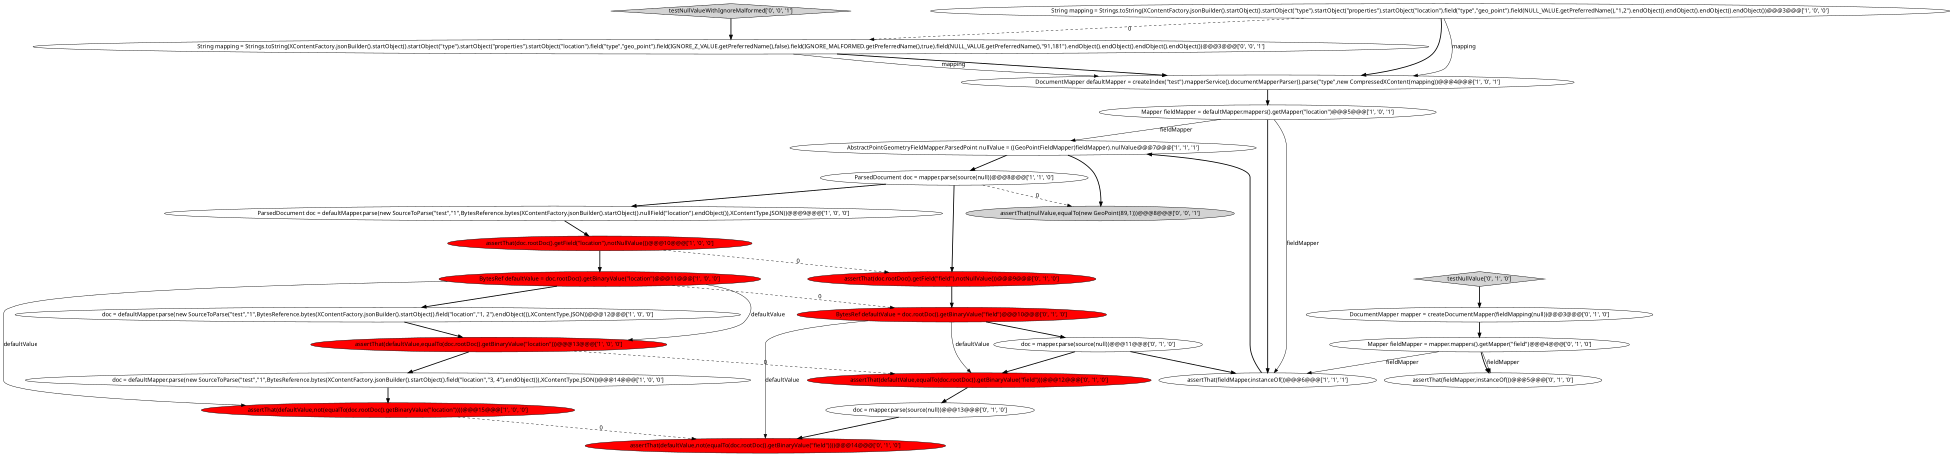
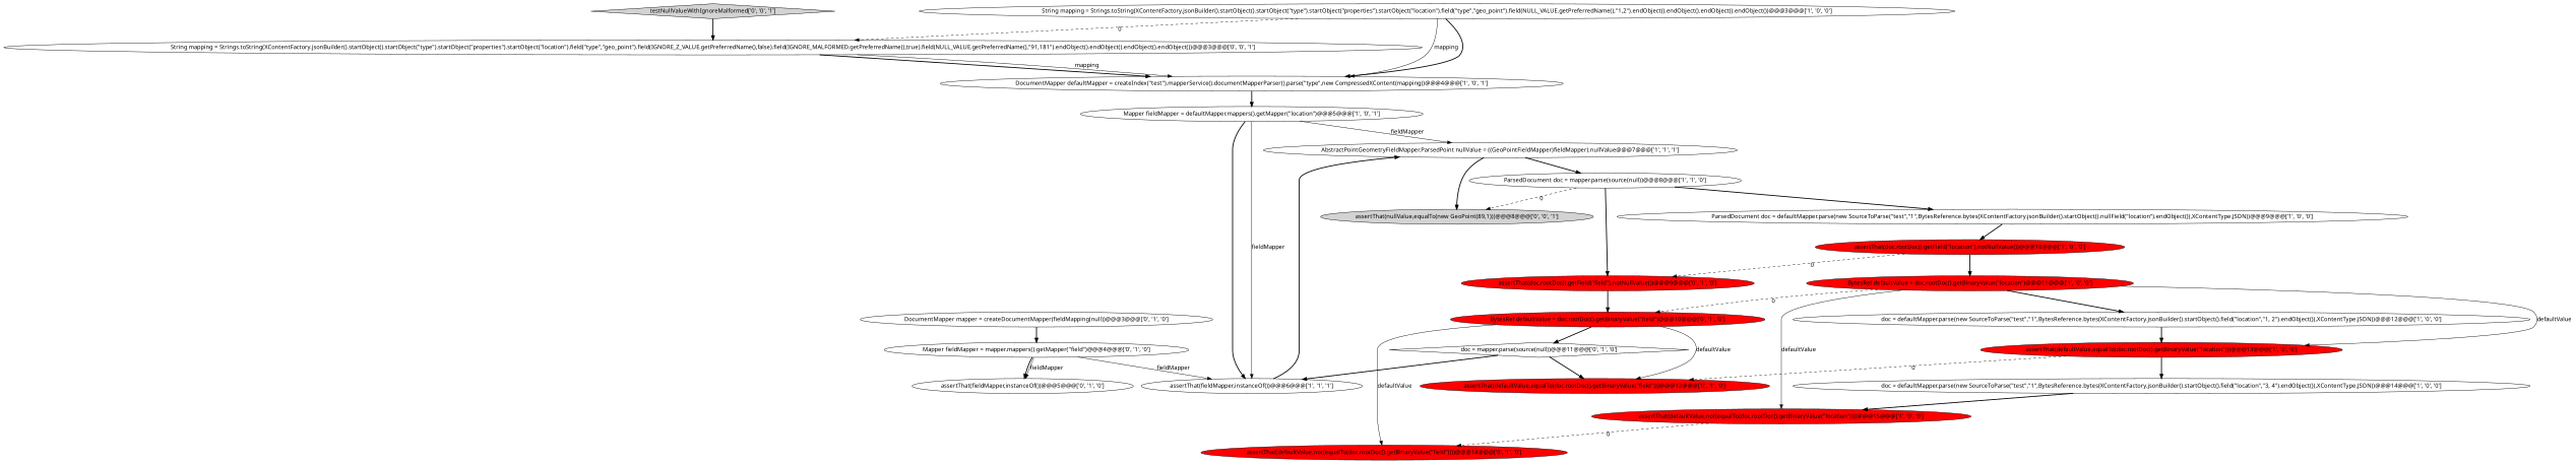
  digraph {
    fontname="Noto Sans"
    node [fillcolor=white fontname="Noto Sans" shape=ellipse style=filled]
    edge [fontname="Noto Sans" style=bold]
    n1 [label="String mapping = Strings.toString(XContentFactory.jsonBuilder().startObject().startObject(\"type\").startObject(\"properties\").startObject(\"location\").field(\"type\",\"geo_point\").field(IGNORE_Z_VALUE.getPreferredName(),false).field(IGNORE_MALFORMED.getPreferredName(),true).field(NULL_VALUE.getPreferredName(),\"91,181\").endObject().endObject().endObject().endObject())@@@3@@@['0', '0', '1']"]
    n2 [label="DocumentMapper defaultMapper = createIndex(\"test\").mapperService().documentMapperParser().parse(\"type\",new CompressedXContent(mapping))@@@4@@@['1', '0', '1']"]
    n3 [label="Mapper fieldMapper = defaultMapper.mappers().getMapper(\"location\")@@@5@@@['1', '0', '1']"]
    n4 [fillcolor=lightgray label="assertThat(nullValue,equalTo(new GeoPoint(89,1)))@@@8@@@['0', '0', '1']"]
    n5 [label="AbstractPointGeometryFieldMapper.ParsedPoint nullValue = ((GeoPointFieldMapper)fieldMapper).nullValue@@@7@@@['1', '1', '1']"]
    n6 [label="assertThat(fieldMapper,instanceOf())@@@6@@@['1', '1', '1']"]
    n7 [label="ParsedDocument doc = mapper.parse(source(null))@@@8@@@['1', '1', '0']"]
    n8 [label="Mapper fieldMapper = mapper.mappers().getMapper(\"field\")@@@4@@@['0', '1', '0']"]
    n9 [label="assertThat(fieldMapper,instanceOf())@@@5@@@['0', '1', '0']"]
    n10 [fillcolor=red label="assertThat(defaultValue,not(equalTo(doc.rootDoc().getBinaryValue(\"field\"))))@@@14@@@['0', '1', '0']"]
    n11 [fillcolor=red label="assertThat(defaultValue,not(equalTo(doc.rootDoc().getBinaryValue(\"location\"))))@@@15@@@['1', '0', '0']"]
    n12 [label="DocumentMapper mapper = createDocumentMapper(fieldMapping(null))@@@3@@@['0', '1', '0']"]
    n13 [fillcolor=red label="assertThat(doc.rootDoc().getField(\"field\"),notNullValue())@@@9@@@['0', '1', '0']"]
    n14 [fillcolor=red label="BytesRef defaultValue = doc.rootDoc().getBinaryValue(\"field\")@@@10@@@['0', '1', '0']"]
-   n15 [label="doc = mapper.parse(source(null))@@@11@@@['0', '1', '0']"]
+   n15 [label="doc = mapper.parse(source(null))@@@11@@@['0', '1', '0']" shape=diamond]
    n16 [fillcolor=red label="assertThat(defaultValue,equalTo(doc.rootDoc().getBinaryValue(\"field\")))@@@12@@@['0', '1', '0']"]
-   n17 [label="doc = mapper.parse(source(null))@@@13@@@['0', '1', '0']"]
    n18 [label="doc = defaultMapper.parse(new SourceToParse(\"test\",\"1\",BytesReference.bytes(XContentFactory.jsonBuilder().startObject().field(\"location\",\"1, 2\").endObject()),XContentType.JSON))@@@12@@@['1', '0', '0']"]
    n19 [fillcolor=red label="assertThat(defaultValue,equalTo(doc.rootDoc().getBinaryValue(\"location\")))@@@13@@@['1', '0', '0']"]
    n20 [label="doc = defaultMapper.parse(new SourceToParse(\"test\",\"1\",BytesReference.bytes(XContentFactory.jsonBuilder().startObject().field(\"location\",\"3, 4\").endObject()),XContentType.JSON))@@@14@@@['1', '0', '0']"]
    n21 [label="ParsedDocument doc = defaultMapper.parse(new SourceToParse(\"test\",\"1\",BytesReference.bytes(XContentFactory.jsonBuilder().startObject().nullField(\"location\").endObject()),XContentType.JSON))@@@9@@@['1', '0', '0']"]
    n22 [fillcolor=red label="assertThat(doc.rootDoc().getField(\"location\"),notNullValue())@@@10@@@['1', '0', '0']"]
    n23 [fillcolor=red label="BytesRef defaultValue = doc.rootDoc().getBinaryValue(\"location\")@@@11@@@['1', '0', '0']"]
    n24 [fillcolor=lightgray label="testNullValueWithIgnoreMalformed['0', '0', '1']" shape=diamond]
    n25 [label="String mapping = Strings.toString(XContentFactory.jsonBuilder().startObject().startObject(\"type\").startObject(\"properties\").startObject(\"location\").field(\"type\",\"geo_point\").field(NULL_VALUE.getPreferredName(),\"1,2\").endObject().endObject().endObject().endObject())@@@3@@@['1', '0', '0']"]
-   n26 [fillcolor=lightgray label="testNullValue['0', '1', '0']" shape=diamond]
    n1 -> n2
    n1 -> n2 [label=mapping style=solid]
    n2 -> n3
    n3 -> n5 [label=fieldMapper style=solid]
    n3 -> n6
    n3 -> n6 [label=fieldMapper style=solid]
    n5 -> n4
    n5 -> n7
    n6 -> n5
    n7 -> n4 [label=0 style=dashed]
    n7 -> n13
    n7 -> n21
    n8 -> n6 [label=fieldMapper style=solid]
    n8 -> n9
    n8 -> n9 [label=fieldMapper style=solid]
    n11 -> n10 [label=0 style=dashed]
    n12 -> n8
    n13 -> n14
    n14 -> n10 [label=defaultValue style=solid]
    n14 -> n15
    n14 -> n16 [label=defaultValue style=solid]
    n15 -> n6
    n15 -> n16
-   n16 -> n17
-   n17 -> n10
    n18 -> n19
    n19 -> n16 [label=0 style=dashed]
    n19 -> n20
    n20 -> n11
    n21 -> n22
    n22 -> n13 [label=0 style=dashed]
    n22 -> n23
    n23 -> n11 [label=defaultValue style=solid]
    n23 -> n14 [label=0 style=dashed]
    n23 -> n18
    n23 -> n19 [label=defaultValue style=solid]
    n24 -> n1
    n25 -> n1 [label=0 style=dashed]
    n25 -> n2 [label=mapping style=solid]
    n25 -> n2
-   n26 -> n12
  }
